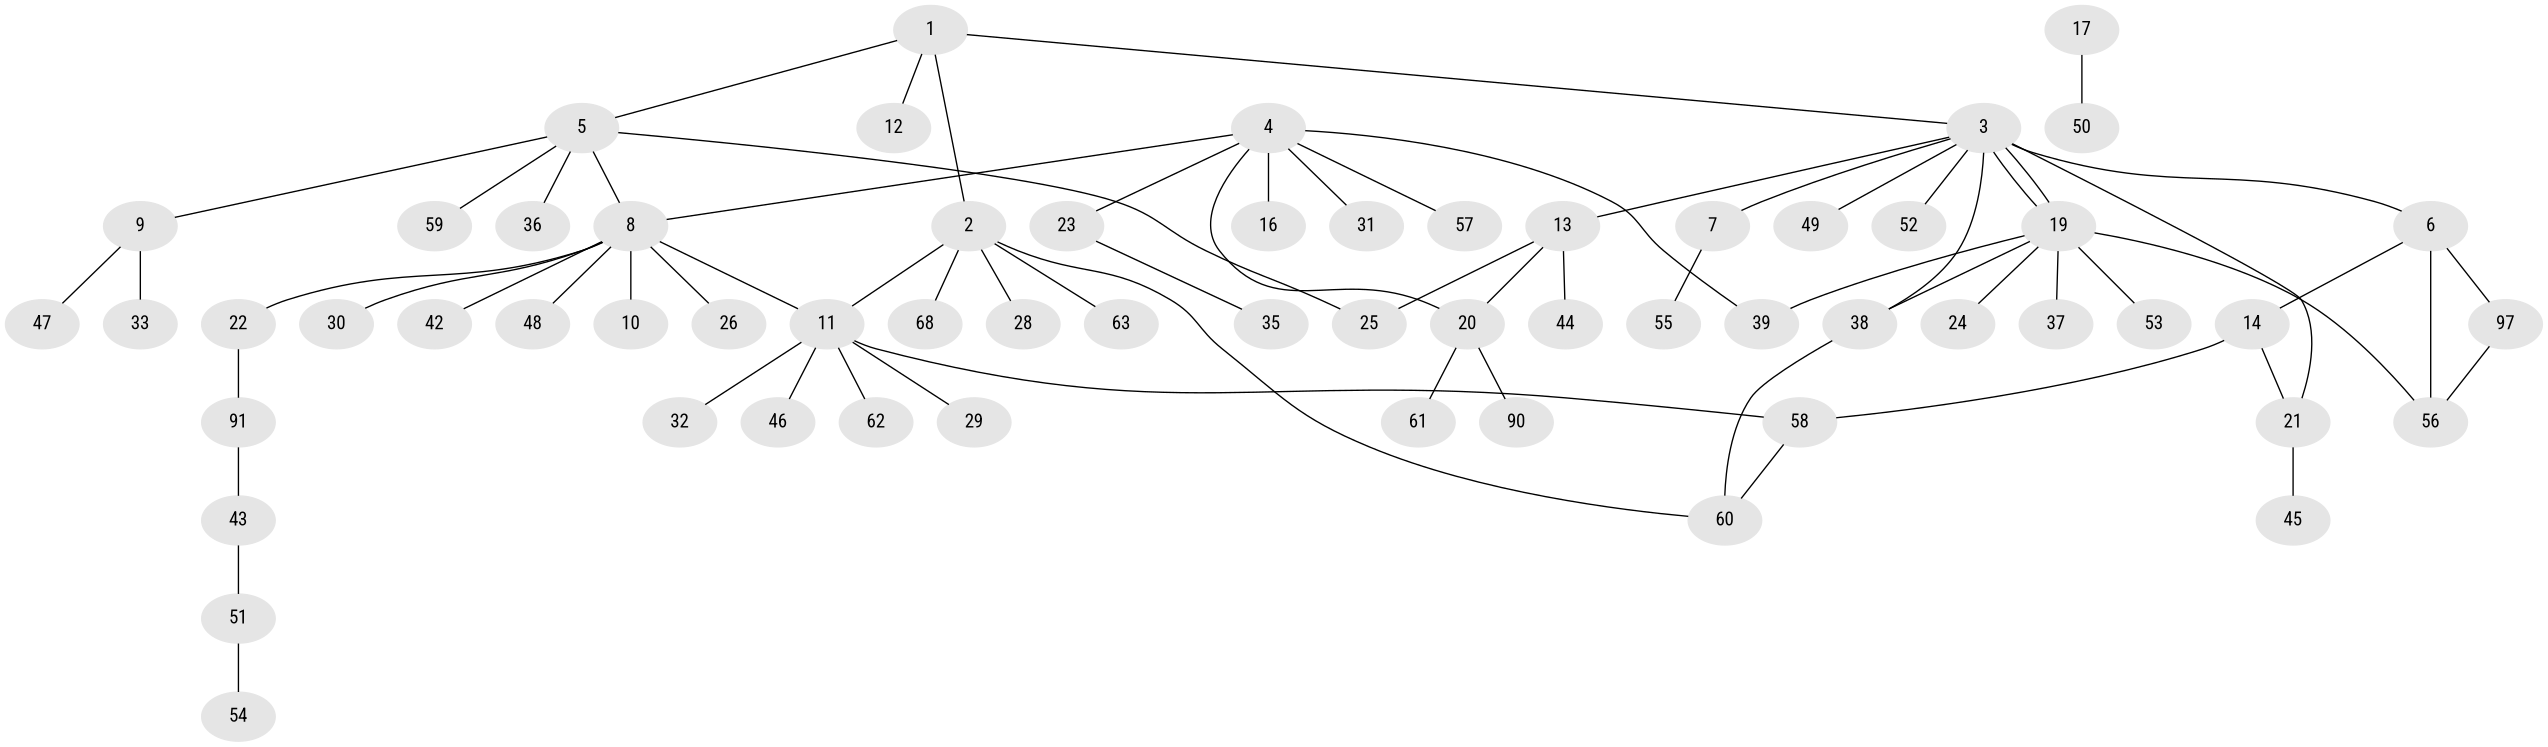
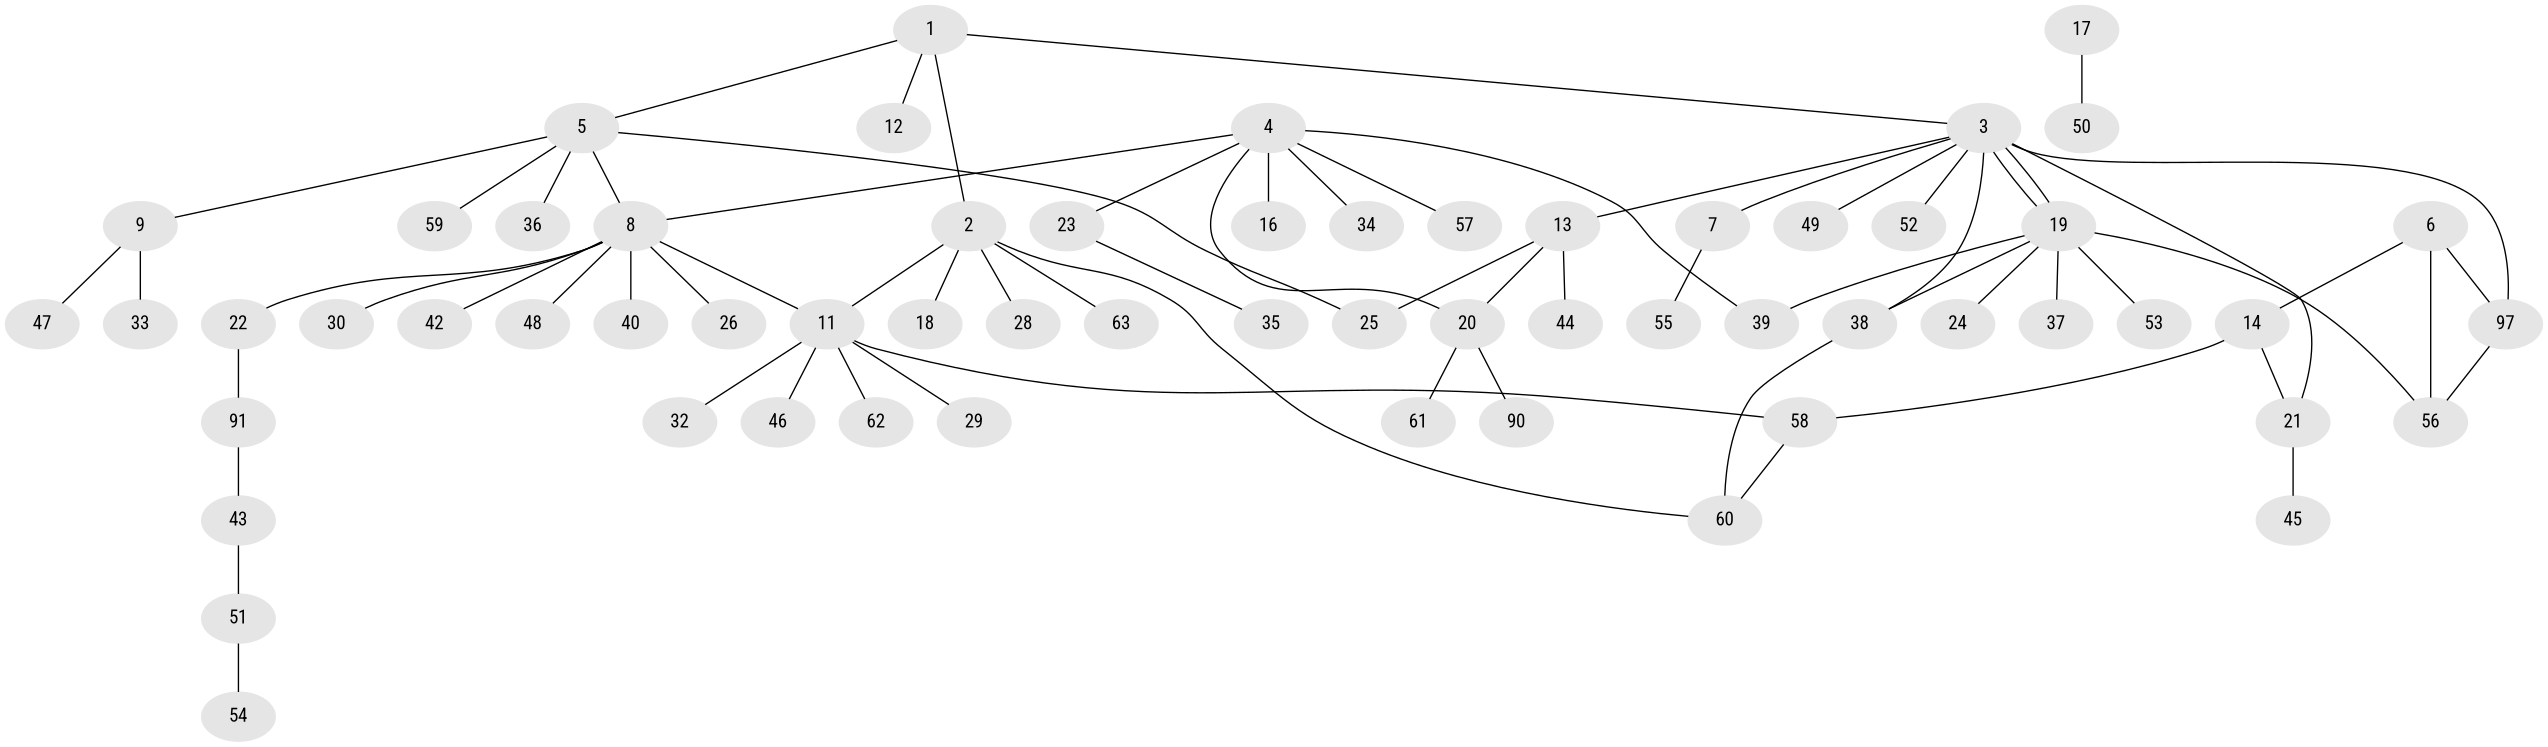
  graph {
    fontname="Roboto Condensed"
    node [color=gray90 fontname="Roboto Condensed" style=filled]
    edge [fontname="Roboto Condensed"]
    1
    2
    3
    5
    12
    11
-   18 [label=68]
+   18
    28
    60
    63
    6
    7
    13
    19
    21
    38
    49
    52
    8
    9
    25
    36
    59
    4
    16
    20
    23
-   34 [label=31]
+   34
    39
    57
    29
    32
    46
    58
    62
    14
    n37 [label=97]
    56
    55
    44
    17
    50
    24
    37
    53
    45
-   10
+   10 [label=40]
    22
    26
    30
    42
    48
    n53 [label=90]
    61
    35
    33
    47
    n58 [label=91]
    43
    51
    54
    1 -- 2
    1 -- 3
    1 -- 5
    1 -- 12
    2 -- 11
    2 -- 18
    2 -- 28
    2 -- 60
    2 -- 63
-   3 -- 6
+   3 -- n37
    3 -- 7
    3 -- 13
    3 -- 19
    3 -- 19
    3 -- 21
    3 -- 38
    3 -- 49
    3 -- 52
    5 -- 8
    5 -- 9
    5 -- 25
    5 -- 36
    5 -- 59
    11 -- 29
    11 -- 32
    11 -- 46
    11 -- 58
    11 -- 62
    6 -- 14
    6 -- n37
    6 -- 56
    7 -- 55
    13 -- 25
    13 -- 20
    13 -- 44
    19 -- 38
    19 -- 39
    19 -- 56
    19 -- 24
    19 -- 37
    19 -- 53
    21 -- 45
    38 -- 60
    8 -- 11
    8 -- 10
    8 -- 22
    8 -- 26
    8 -- 30
    8 -- 42
    8 -- 48
    9 -- 33
    9 -- 47
    4 -- 8
    4 -- 16
    4 -- 20
    4 -- 23
    4 -- 34
    4 -- 39
    4 -- 57
    20 -- n53
    20 -- 61
    23 -- 35
    58 -- 60
    14 -- 21
    14 -- 58
    n37 -- 56
    17 -- 50
    22 -- n58
    n58 -- 43
    43 -- 51
    51 -- 54
  }
